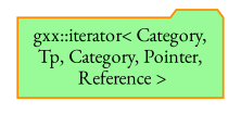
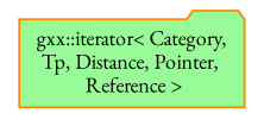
  digraph {
    rankdir=LR
    fontname="EB Garamond"
-   n1 [color=darkorange fillcolor=palegreen fontname="EB Garamond" fontsize=10 height=0.2 label="gxx::iterator\< Category,\l Tp, Category, Pointer,\l Reference \>" shape=folder style=filled width=0.4]
+   n1 [color=darkorange fillcolor=palegreen fontname="EB Garamond" fontsize=10 height=0.2 label="gxx::iterator\< Category,\l Tp, Distance, Pointer,\l Reference \>" shape=folder style=filled width=0.4]
  }
